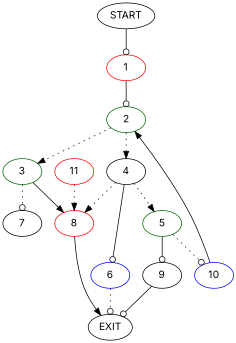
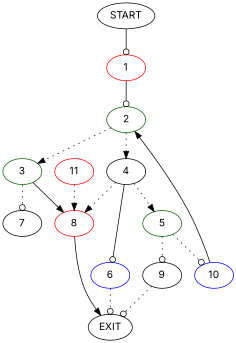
  digraph {
    fontname=Inter
    node [color=black fontname=Inter]
    edge [arrowhead=odot fontname=Inter style=solid]
    n1 [label=START]
    1 [color=red]
    2 [color=darkgreen]
    n4 [label=EXIT]
    3 [color=darkgreen]
    4
    7
    8 [color=red]
    5 [color=darkgreen]
    6 [color=blue]
    9
    10 [color=blue]
    11 [color=red]
    n1 -> 1
    1 -> 2
    2 -> 3 [arrowhead=normal style=dotted]
    2 -> 4 [arrowhead=normal style=dotted]
    3 -> 7 [style=dotted]
    3 -> 8 [arrowhead=normal]
    4 -> 8 [arrowhead=normal style=dotted]
    4 -> 5 [arrowhead=normal style=dotted]
    4 -> 6
    8 -> n4 [arrowhead=normal]
-   5 -> 9
+   5 -> 9 [style=dotted]
    5 -> 10 [style=dotted]
    6 -> n4 [style=dotted]
-   9 -> n4
+   9 -> n4 [style=dotted]
    10 -> 2 [arrowhead=normal]
    11 -> 8 [arrowhead=normal style=dotted]
  }
